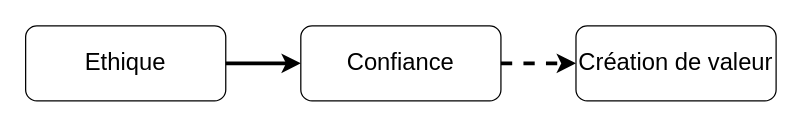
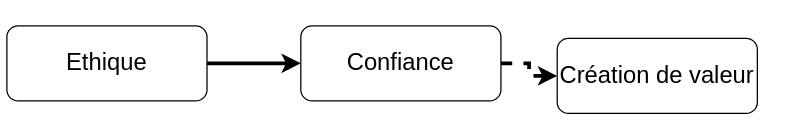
  <mxCell id="0" />
  <mxCell id="1" parent="0" />
  <mxCell id="2" style="edgeStyle=orthogonalEdgeStyle;rounded=0;orthogonalLoop=1;jettySize=auto;html=1;strokeWidth=3;" parent="1" source="3" edge="1"><mxGeometry relative="1" as="geometry"><mxPoint x="240" y="50" as="targetPoint" /></mxGeometry></mxCell>
- <mxCell id="3" value="&lt;font style=&quot;font-size: 19px;&quot;&gt;Ethique&lt;/font&gt;" style="text;html=1;align=center;verticalAlign=middle;whiteSpace=wrap;rounded=1;strokeColor=default;" parent="1" vertex="1"><mxGeometry x="20" y="20" width="160" height="60" as="geometry" /></mxCell>
+ <mxCell id="3" value="&lt;font style=&quot;font-size: 19px;&quot;&gt;Ethique&lt;/font&gt;" style="text;html=1;align=center;verticalAlign=middle;whiteSpace=wrap;rounded=1;strokeColor=default;" parent="1" vertex="1"><mxGeometry x="5" y="20" width="160" height="60" as="geometry" /></mxCell>
  <mxCell id="4" value="" style="edgeStyle=orthogonalEdgeStyle;rounded=0;orthogonalLoop=1;jettySize=auto;html=1;strokeWidth=3;dashed=1;" parent="1" source="5" target="6" edge="1"><mxGeometry relative="1" as="geometry" /></mxCell>
  <mxCell id="5" value="&lt;font style=&quot;font-size: 19px;&quot;&gt;Confiance&lt;/font&gt;" style="text;html=1;align=center;verticalAlign=middle;whiteSpace=wrap;rounded=1;strokeColor=default;" parent="1" vertex="1"><mxGeometry x="240" y="20" width="160" height="60" as="geometry" /></mxCell>
- <mxCell id="6" value="&lt;font style=&quot;font-size: 19px;&quot;&gt;Création de valeur&lt;/font&gt;" style="text;html=1;align=center;verticalAlign=middle;whiteSpace=wrap;rounded=1;strokeColor=default;" parent="1" vertex="1"><mxGeometry x="460" y="20" width="160" height="60" as="geometry" /></mxCell>
+ <mxCell id="6" value="&lt;font style=&quot;font-size: 19px;&quot;&gt;Création de valeur&lt;/font&gt;" style="text;html=1;align=center;verticalAlign=middle;whiteSpace=wrap;rounded=1;strokeColor=default;" parent="1" vertex="1"><mxGeometry x="445" y="30" width="160" height="60" as="geometry" /></mxCell>
